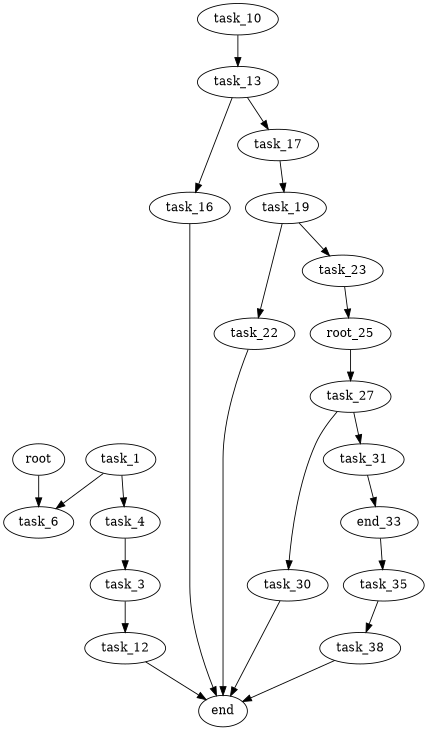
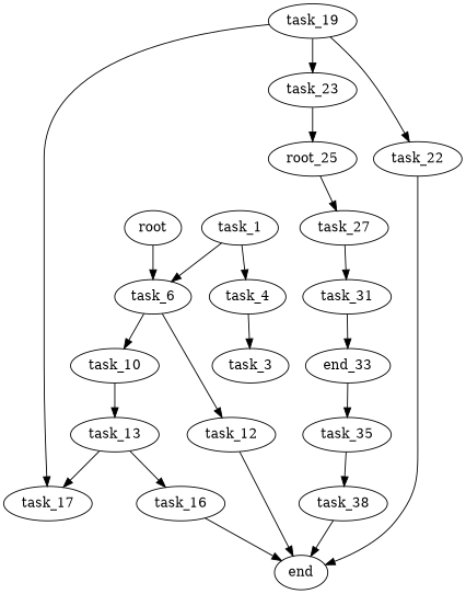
  digraph {
    root
    task_6
    task_1
    task_4
    n5 [label=task_3]
    task_10
    task_12
    task_13
    end
    task_16
    task_17
    task_19
    task_22
    task_23
    n15 [label=root_25]
    task_27
-   task_30
    task_31
    n19 [label=end_33]
    task_35
    task_38
    root -> task_6
+   task_6 -> task_10
    task_1 -> task_6
    task_1 -> task_4
    task_4 -> n5
-   n5 -> task_12
+   task_6 -> task_12
    task_10 -> task_13
    task_12 -> end
    task_13 -> task_16
    task_13 -> task_17
    task_16 -> end
-   task_17 -> task_19
+   task_19 -> task_17
    task_19 -> task_22
    task_19 -> task_23
    task_22 -> end
    task_23 -> n15
    n15 -> task_27
-   task_27 -> task_30
    task_27 -> task_31
-   task_30 -> end
    task_31 -> n19
    n19 -> task_35
    task_35 -> task_38
    task_38 -> end
  }
